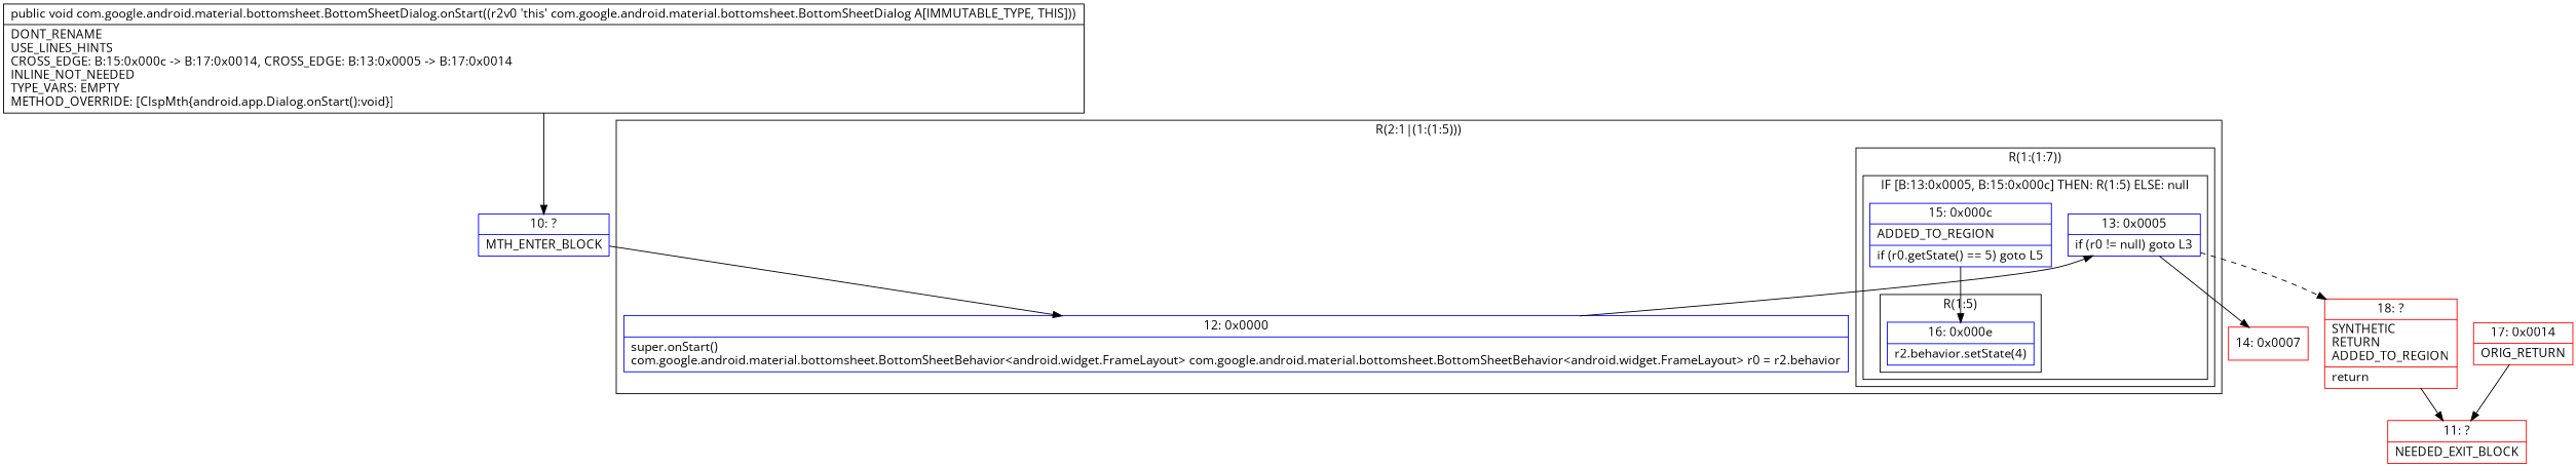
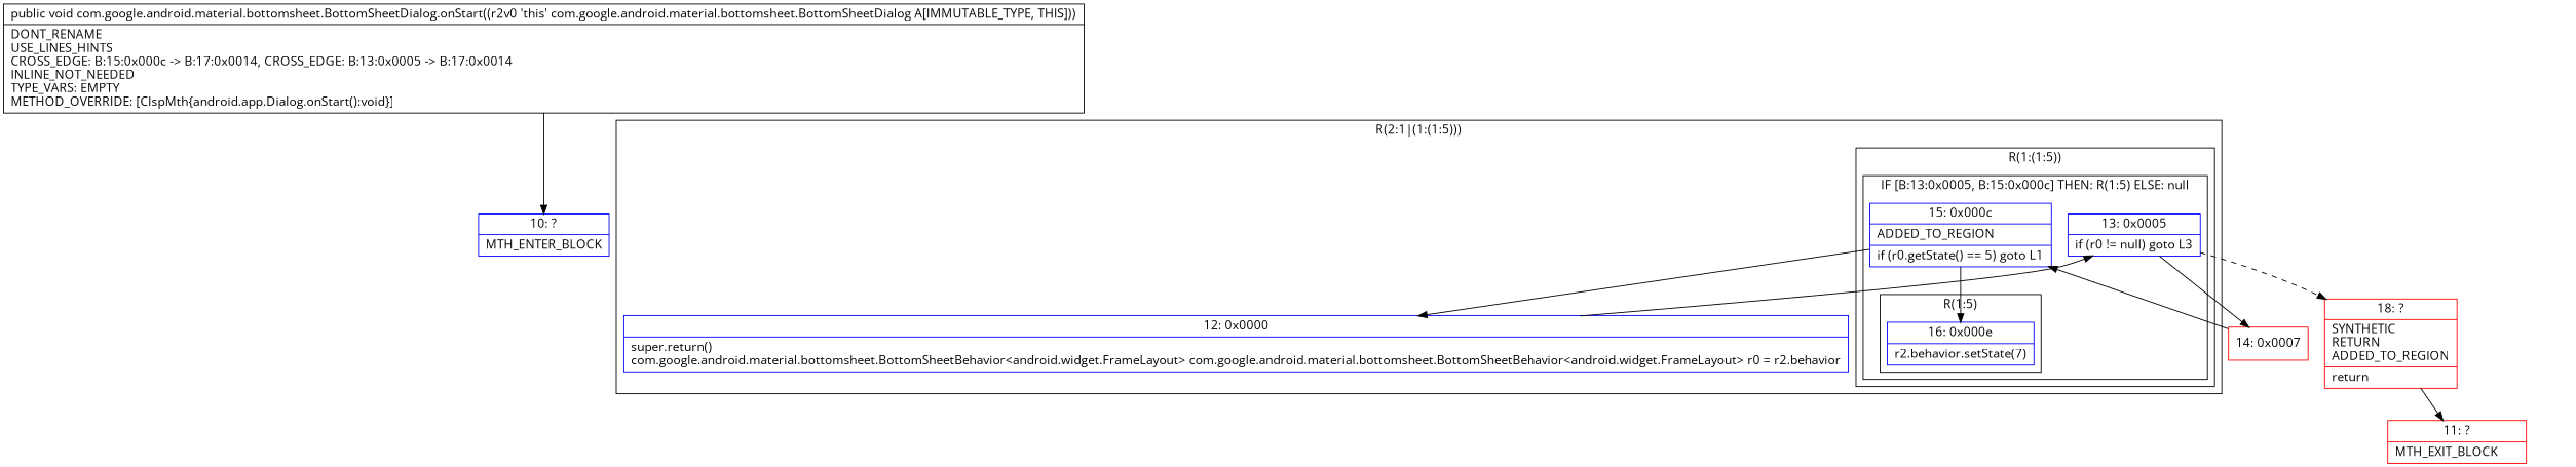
  digraph {
    fontname="Open Sans"
    node [color=blue fontname="Open Sans" shape=record]
    edge [fontname="Open Sans"]
-   n1 [label="{16\:\ 0x000e|r2.behavior.setState(4)\l}"]
+   n1 [label="{16\:\ 0x000e|r2.behavior.setState(7)\l}"]
    n2 [label="{13\:\ 0x0005|if (r0 != null) goto L3\l}"]
-   n3 [label="{15\:\ 0x000c|ADDED_TO_REGION\l|if (r0.getState() == 5) goto L5\l}"]
-   n4 [label="{12\:\ 0x0000|super.onStart()\lcom.google.android.material.bottomsheet.BottomSheetBehavior\<android.widget.FrameLayout\> com.google.android.material.bottomsheet.BottomSheetBehavior\<android.widget.FrameLayout\> r0 = r2.behavior\l}"]
+   n3 [label="{15\:\ 0x000c|ADDED_TO_REGION\l|if (r0.getState() == 5) goto L1\l}"]
+   n4 [label="{12\:\ 0x0000|super.return()\lcom.google.android.material.bottomsheet.BottomSheetBehavior\<android.widget.FrameLayout\> com.google.android.material.bottomsheet.BottomSheetBehavior\<android.widget.FrameLayout\> r0 = r2.behavior\l}"]
    n5 [color=red label="{14\:\ 0x0007}"]
    n6 [color=red label="{18\:\ ?|SYNTHETIC\lRETURN\lADDED_TO_REGION\l|return\l}"]
-   n7 [color=red label="{11\:\ ?|NEEDED_EXIT_BLOCK\l}"]
-   n8 [color=red label="{17\:\ 0x0014|ORIG_RETURN\l}"]
+   n7 [color=red label="{11\:\ ?|MTH_EXIT_BLOCK\l}"]
    n9 [label="{10\:\ ?|MTH_ENTER_BLOCK\l}"]
    n10 [label="{public void com.google.android.material.bottomsheet.BottomSheetDialog.onStart((r2v0 'this' com.google.android.material.bottomsheet.BottomSheetDialog A[IMMUTABLE_TYPE, THIS]))  | DONT_RENAME\lUSE_LINES_HINTS\lCROSS_EDGE: B:15:0x000c \-\> B:17:0x0014, CROSS_EDGE: B:13:0x0005 \-\> B:17:0x0014\lINLINE_NOT_NEEDED\lTYPE_VARS: EMPTY\lMETHOD_OVERRIDE: [ClspMth\{android.app.Dialog.onStart():void\}]\l}" color=""]
    subgraph cluster_1 {
      label="R(2:1|(1:(1:5)))"
      n4
      subgraph cluster_2 {
-       label="R(1:(1:7))"
+       label="R(1:(1:5))"
        subgraph cluster_3 {
          label="IF [B:13:0x0005, B:15:0x000c] THEN: R(1:5) ELSE: null"
          n2
          n3
          subgraph cluster_4 {
            label="R(1:5)"
            n1
          }
        }
      }
    }
    n2 -> n5
    n2 -> n6 [style=dashed]
    n3 -> n1
    n4 -> n2
+   n5 -> n3
    n6 -> n7
-   n8 -> n7
-   n9 -> n4
+   n3 -> n4
    n10 -> n9
  }
